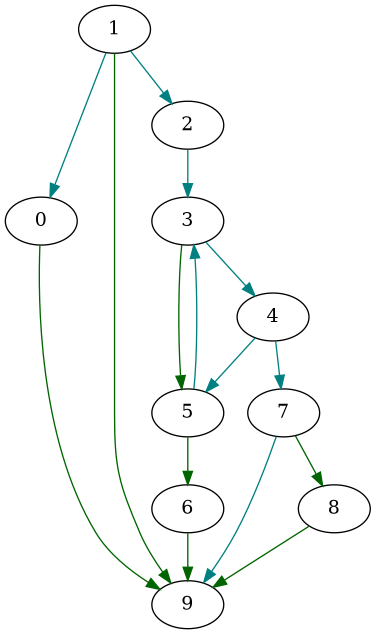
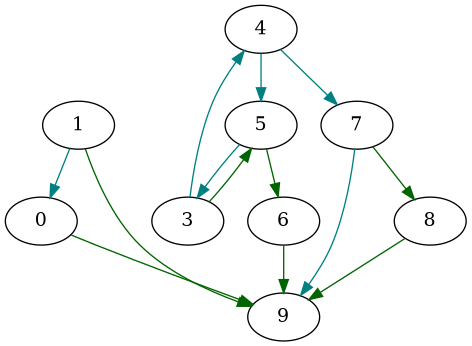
  digraph {
    edge [color=teal]
    0
    9
    1
-   2
    3
    4
    5
    7
    6
    8
    0 -> 9 [color=darkgreen]
    1 -> 0
    1 -> 9 [color=darkgreen]
-   1 -> 2
-   2 -> 3
    3 -> 4
    3 -> 5 [color=darkgreen]
    4 -> 5
    4 -> 7
    5 -> 3
    5 -> 6 [color=darkgreen]
    7 -> 9
    7 -> 8 [color=darkgreen]
    6 -> 9 [color=darkgreen]
    8 -> 9 [color=darkgreen]
  }
